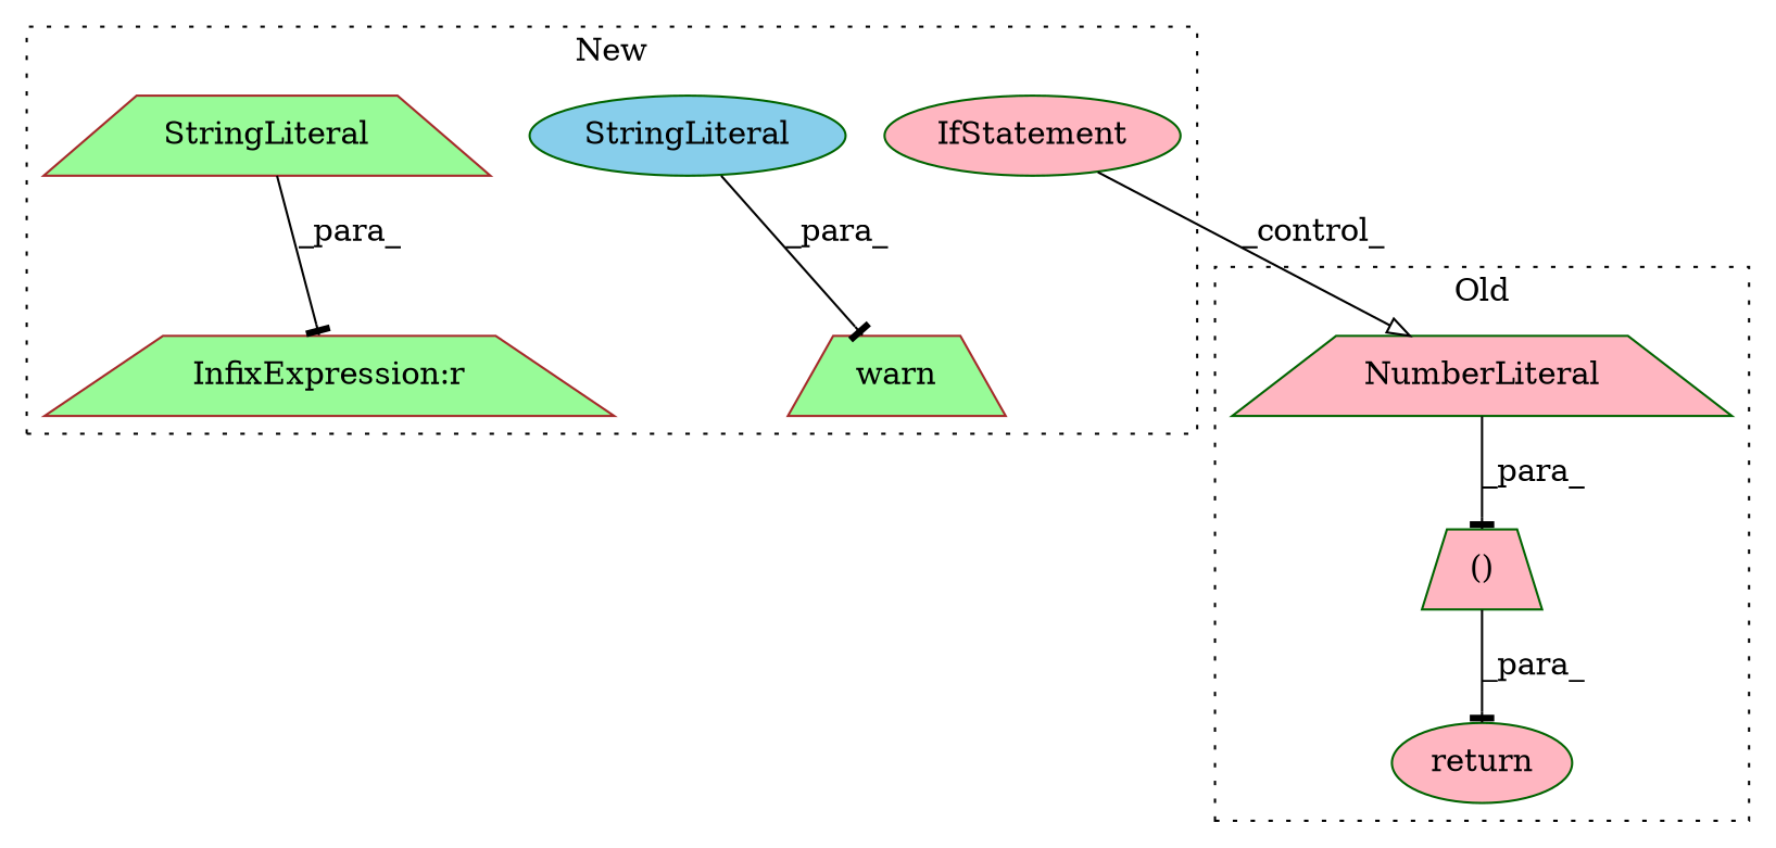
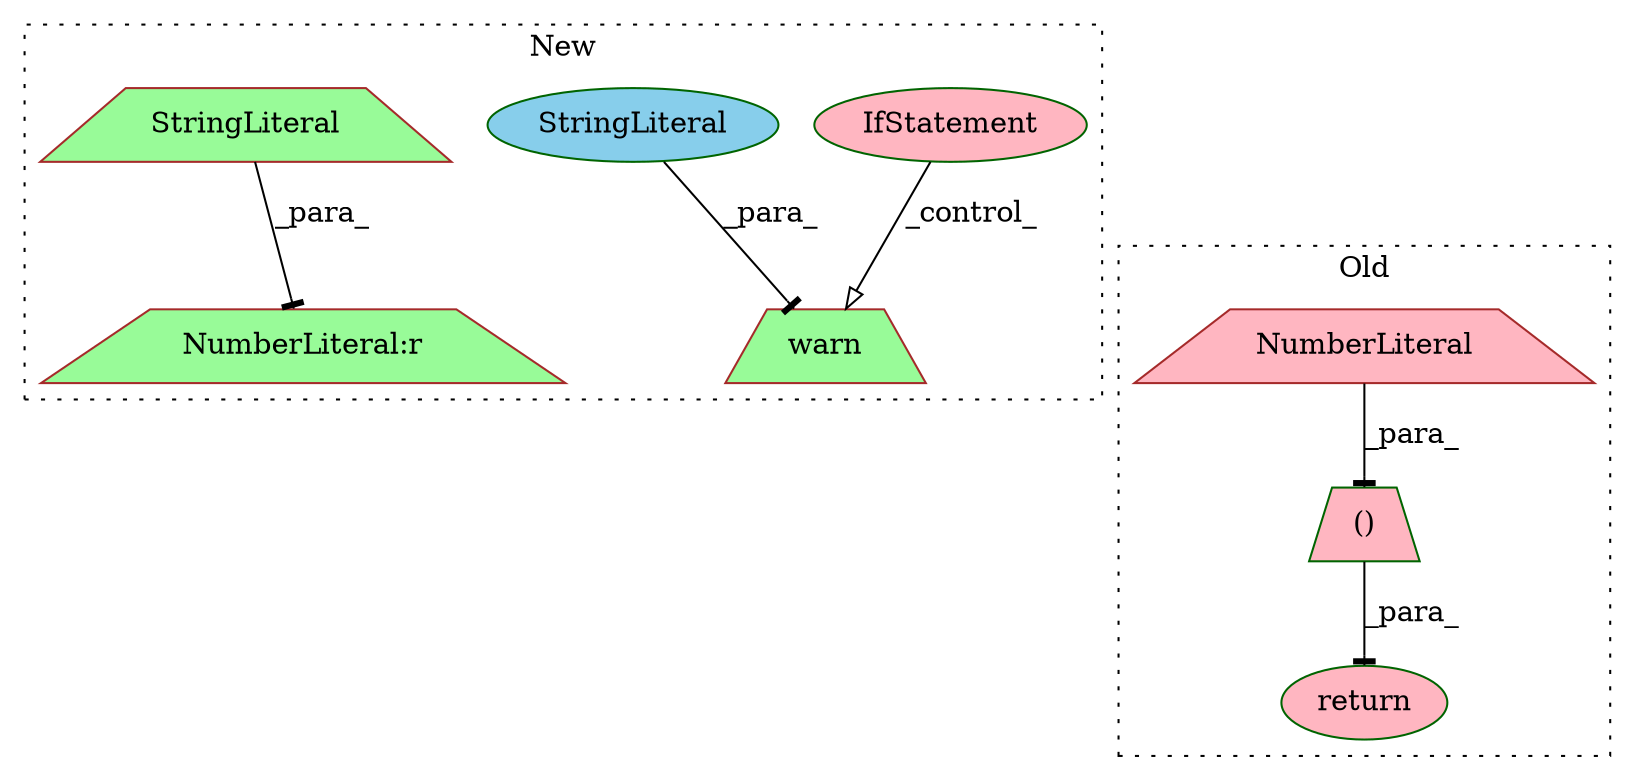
  digraph {
    node [a=45 color=darkgreen fillcolor=lightpink s=950 shape=trapezium style=filled]
    edge [arrowhead=tee]
    n1 [a=106 l=15 label="()"]
-   n2 [a=34 l=1 label=NumberLiteral]
+   n2 [a=34 color=brown l=1 label=NumberLiteral]
    n3 [a=41 l=7 label=return s=907 shape=ellipse]
    n4 [a=32 color=brown fillcolor=palegreen l="5,1" label=warn s="2861,3084"]
    n5 [fillcolor=skyblue l=218 label=StringLiteral s=2866 shape=ellipse]
    n6 [a=25 l="4,2" label=IfStatement s="2686,2731" shape=ellipse]
-   n7 [a=27 color=brown fillcolor=palegreen l=4 label="InfixExpression:r" s=2722]
+   n7 [a=27 color=brown fillcolor=palegreen l=4 label="NumberLiteral:r" s=2722]
    n8 [color=brown fillcolor=palegreen l=5 label=StringLiteral s=2726]
    subgraph cluster_1 {
      label=Old
      style=dotted
      n1
      n2
      n3
    }
    subgraph cluster_2 {
      label=New
      style=dotted
      n4
      n5
      n6
      n7
      n8
    }
    n1 -> n3 [label=_para_]
    n2 -> n1 [label=_para_]
    n5 -> n4 [label=_para_]
-   n6 -> n2 [arrowhead=onormal label=_control_]
+   n6 -> n4 [arrowhead=onormal label=_control_]
    n8 -> n7 [label=_para_]
  }
